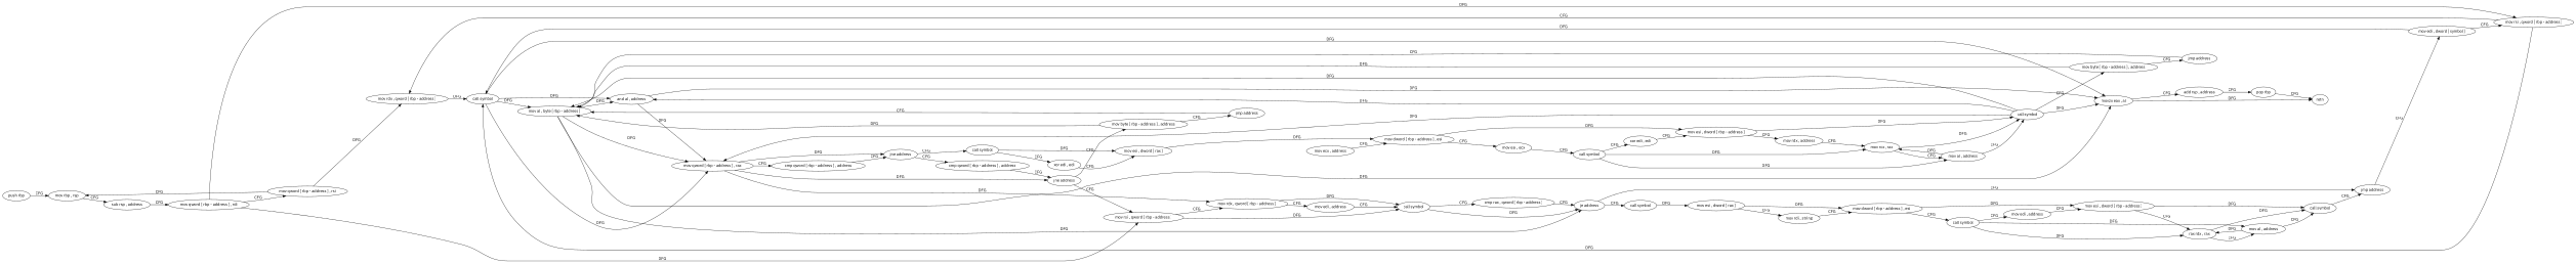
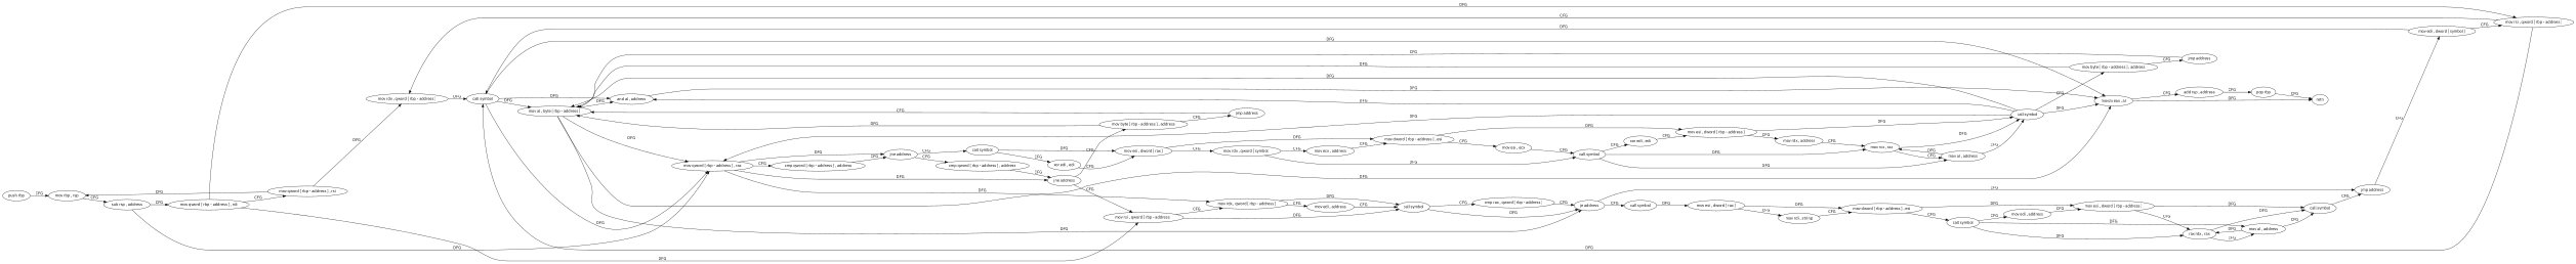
  digraph {
    fontname="IBM Plex Sans"
    rankdir=LR
    node [fontname="IBM Plex Sans"]
    edge [fontname="IBM Plex Sans"]
    n1 [label="push rbp"]
    n2 [label="mov rbp , rsp"]
    n3 [label="sub rsp , address"]
    n4 [label="mov qword [ rbp - address ] , rdi"]
    n5 [label="mov qword [ rbp - address ] , rsi"]
    n6 [label="mov rsi , qword [ rbp - address ]"]
    n7 [label="mov rsi , qword [ rbp - address ]"]
    n8 [label="mov rdx , qword [ rbp - address ]"]
    n9 [label="mov rdx , qword [ rbp - address ]"]
    n10 [label="call symbol"]
    n11 [label="call symbol"]
    n12 [label="mov edi , dword [ symbol ]"]
    n13 [label="mov al , byte [ rbp - address ]"]
    n14 [label="and al , address"]
    n15 [label="movzx eax , al"]
    n16 [label="mov qword [ rbp - address ] , rax"]
    n17 [label="cmp qword [ rbp - address ] , address"]
    n18 [label="jne address"]
    n19 [label="mov byte [ rbp - address ] , address"]
    n20 [label="jmp address"]
    n21 [label="mov edi , address"]
    n22 [label="cmp rax , qword [ rbp - address ]"]
    n23 [label="je address"]
    n24 [label="call symbol"]
    n25 [label="xor edi , edi"]
    n26 [label="mov esi , dword [ rax ]"]
+   n27 [label="mov rdx , qword [ symbol ]"]
    n28 [label="mov dword [ rbp - address ] , esi"]
    n29 [label="mov ecx , address"]
    n30 [label="call symbol"]
    n31 [label="mov esi , ecx"]
    n32 [label="mov esi , dword [ rbp - address ]"]
    n33 [label="xor edi , edi"]
    n34 [label="mov rcx , rax"]
    n35 [label="mov al , address"]
    n36 [label="mov rdx , address"]
    n37 [label="call symbol"]
    n38 [label="mov byte [ rbp - address ] , address"]
    n39 [label="jmp address"]
    n40 [label="add rsp , address"]
    n41 [label=retn]
    n42 [label="cmp qword [ rbp - address ] , address"]
    n43 [label="jne address"]
    n44 [label="jmp address"]
    n45 [label="call symbol"]
    n46 [label="mov esi , dword [ rax ]"]
    n47 [label="mov rdi , string"]
    n48 [label="mov dword [ rbp - address ] , esi"]
    n49 [label="pop rbp"]
    n50 [label="call symbol"]
    n51 [label="mov esi , dword [ rbp - address ]"]
    n52 [label="mov edi , address"]
    n53 [label="rax rdx , rax"]
    n54 [label="mov al , address"]
    n55 [label="call symbol"]
    n1 -> n2 [label=CFG]
    n2 -> n3 [label=CFG]
    n3 -> n4 [label=CFG]
    n4 -> n5 [label=CFG]
    n4 -> n6 [label=DFG]
    n4 -> n7 [label=DFG]
    n5 -> n2 [label=CFG]
    n5 -> n8 [label=DFG]
    n6 -> n9 [label=CFG]
    n6 -> n10 [label=DFG]
    n7 -> n8 [label=CFG]
    n7 -> n11 [label=DFG]
    n8 -> n11 [label=DFG]
    n9 -> n10 [label=DFG]
    n9 -> n21 [label=CFG]
    n10 -> n22 [label=CFG]
    n10 -> n23 [label=DFG]
    n11 -> n13 [label=DFG]
    n11 -> n14 [label=DFG]
    n11 -> n15 [label=DFG]
    n11 -> n16 [label=DFG]
    n12 -> n7 [label=CFG]
    n12 -> n11 [label=DFG]
    n13 -> n14 [label=DFG]
    n13 -> n15 [label=DFG]
    n13 -> n16 [label=DFG]
    n13 -> n23 [label=DFG]
    n14 -> n15 [label=DFG]
-   n14 -> n16 [label=DFG]
+   n3 -> n16 [label=DFG]
    n15 -> n40 [label=CFG]
    n15 -> n41 [label=DFG]
    n16 -> n9 [label=DFG]
    n16 -> n18 [label=DFG]
    n16 -> n42 [label=CFG]
    n16 -> n43 [label=DFG]
    n17 -> n18 [label=CFG]
    n18 -> n6 [label=CFG]
    n18 -> n19 [label=CFG]
    n19 -> n13 [label=DFG]
    n19 -> n20 [label=CFG]
    n20 -> n13 [label=CFG]
    n21 -> n10 [label=CFG]
    n22 -> n23 [label=CFG]
    n23 -> n44 [label=CFG]
    n23 -> n45 [label=CFG]
    n24 -> n25 [label=CFG]
    n24 -> n26 [label=DFG]
    n25 -> n26 [label=CFG]
+   n26 -> n27 [label=CFG]
    n26 -> n28 [label=DFG]
+   n27 -> n29 [label=CFG]
+   n27 -> n30 [label=DFG]
    n28 -> n31 [label=CFG]
    n28 -> n32 [label=DFG]
    n29 -> n28 [label=CFG]
    n30 -> n33 [label=CFG]
    n30 -> n34 [label=DFG]
    n30 -> n35 [label=DFG]
    n31 -> n30 [label=CFG]
    n32 -> n36 [label=CFG]
    n32 -> n37 [label=DFG]
    n33 -> n32 [label=CFG]
    n34 -> n35 [label=CFG]
    n34 -> n37 [label=DFG]
    n35 -> n34 [label=DFG]
    n35 -> n37 [label=CFG]
    n36 -> n34 [label=CFG]
    n37 -> n13 [label=DFG]
    n37 -> n14 [label=DFG]
    n37 -> n15 [label=DFG]
    n37 -> n16 [label=DFG]
    n37 -> n38 [label=CFG]
    n38 -> n13 [label=DFG]
    n38 -> n39 [label=CFG]
    n39 -> n13 [label=CFG]
    n40 -> n49 [label=CFG]
    n42 -> n43 [label=CFG]
    n43 -> n17 [label=CFG]
    n43 -> n24 [label=CFG]
    n44 -> n12 [label=CFG]
    n45 -> n46 [label=DFG]
    n46 -> n47 [label=CFG]
    n46 -> n48 [label=DFG]
    n47 -> n48 [label=CFG]
    n48 -> n50 [label=CFG]
    n48 -> n51 [label=DFG]
    n49 -> n41 [label=CFG]
    n50 -> n52 [label=CFG]
    n50 -> n53 [label=DFG]
    n50 -> n54 [label=DFG]
    n51 -> n53 [label=CFG]
    n51 -> n55 [label=DFG]
    n52 -> n51 [label=CFG]
    n53 -> n54 [label=CFG]
    n53 -> n55 [label=DFG]
    n54 -> n53 [label=DFG]
    n54 -> n55 [label=CFG]
    n55 -> n44 [label=CFG]
  }
